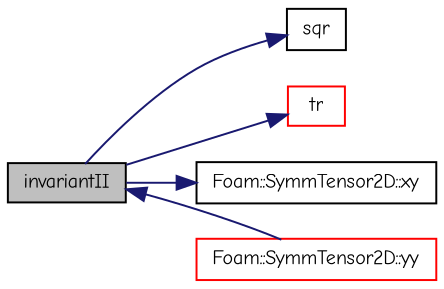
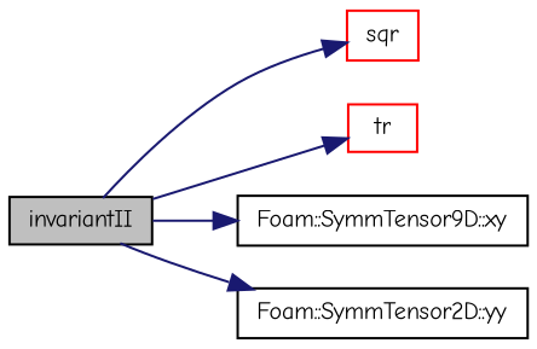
  digraph {
    fontname="Comic Neue"
    rankdir=LR
    node [color=black fontname="Comic Neue" fontsize=10 shape=record]
    edge [color=midnightblue fontname="Comic Neue" fontsize=10 labelfontname=Helvetica labelfontsize=10 style=solid]
    n1 [fillcolor=grey75 fontcolor=black height=0.2 label=invariantII style=filled width=0.4]
-   n2 [height=0.2 label=sqr width=0.4]
+   n2 [color=red height=0.2 label=sqr width=0.4]
    n3 [color=red height=0.2 label=tr width=0.4]
-   n4 [height=0.2 label="Foam::SymmTensor2D::xy" width=0.4]
-   n5 [color=red height=0.2 label="Foam::SymmTensor2D::yy" width=0.4]
+   n4 [height=0.2 label="Foam::SymmTensor9D::xy" width=0.4]
+   n5 [height=0.2 label="Foam::SymmTensor2D::yy" width=0.4]
    n1 -> n2
    n1 -> n3
    n1 -> n4
-   n5 -> n1
+   n1 -> n5
  }
